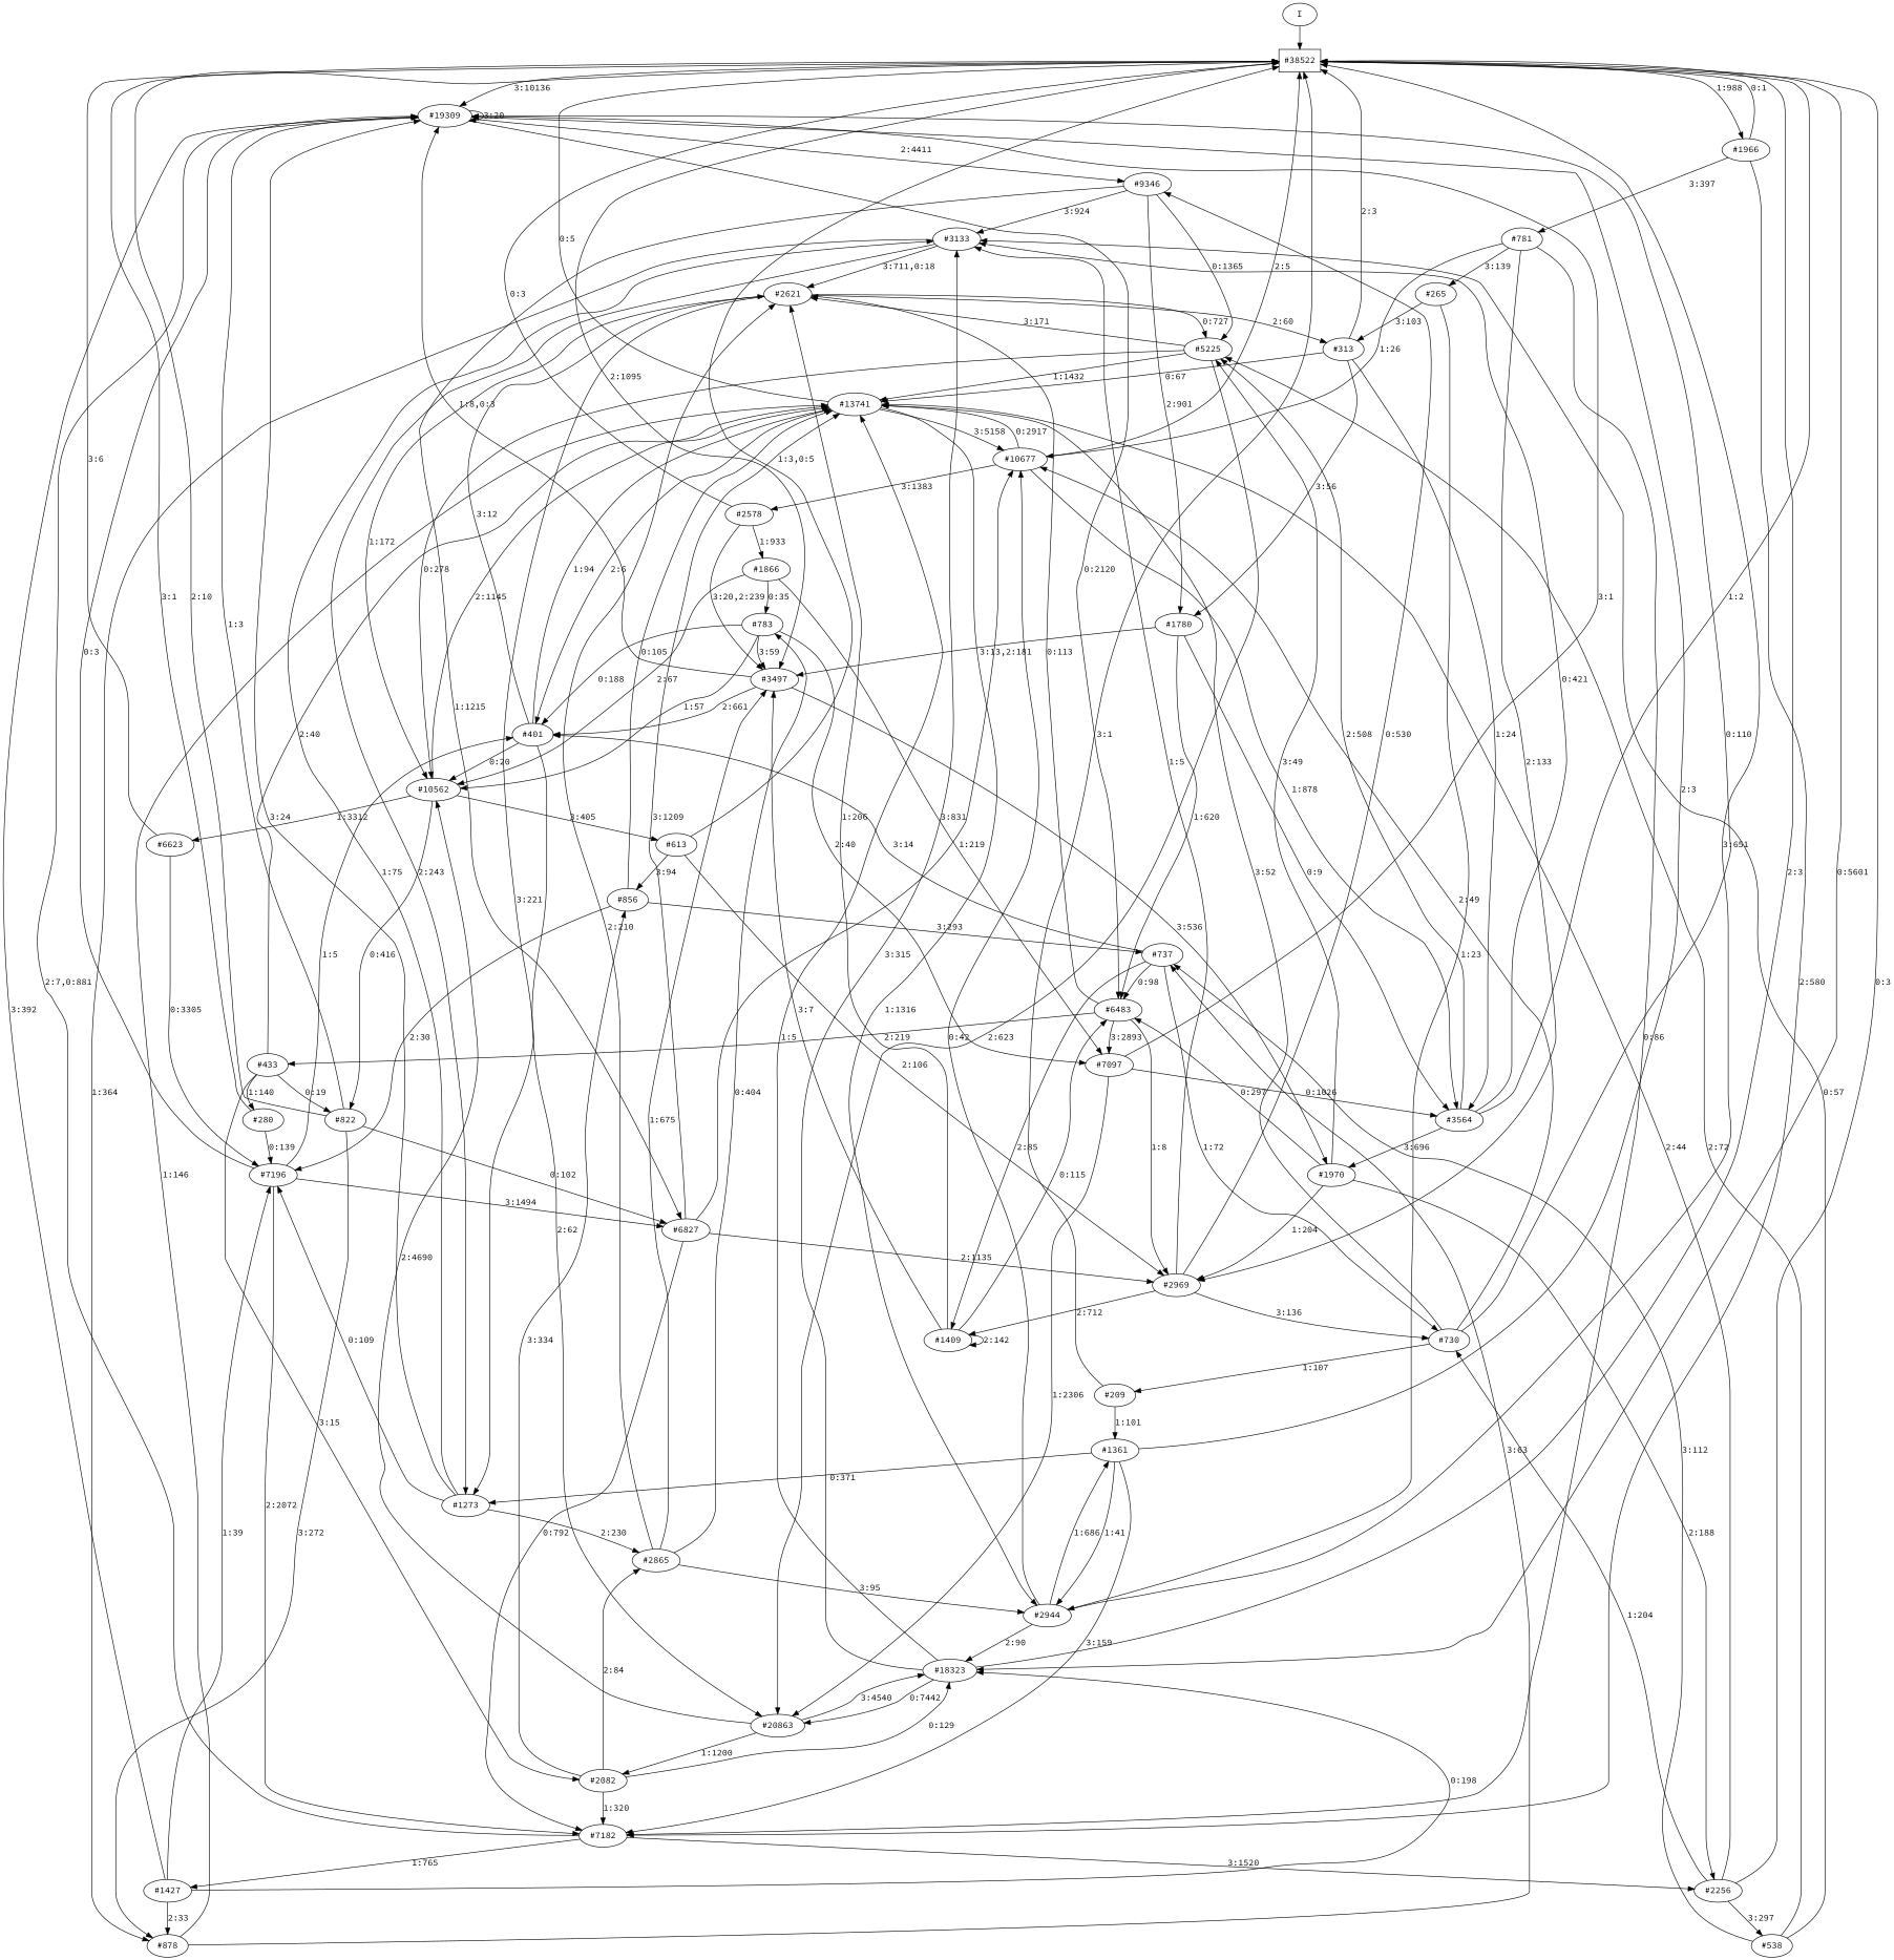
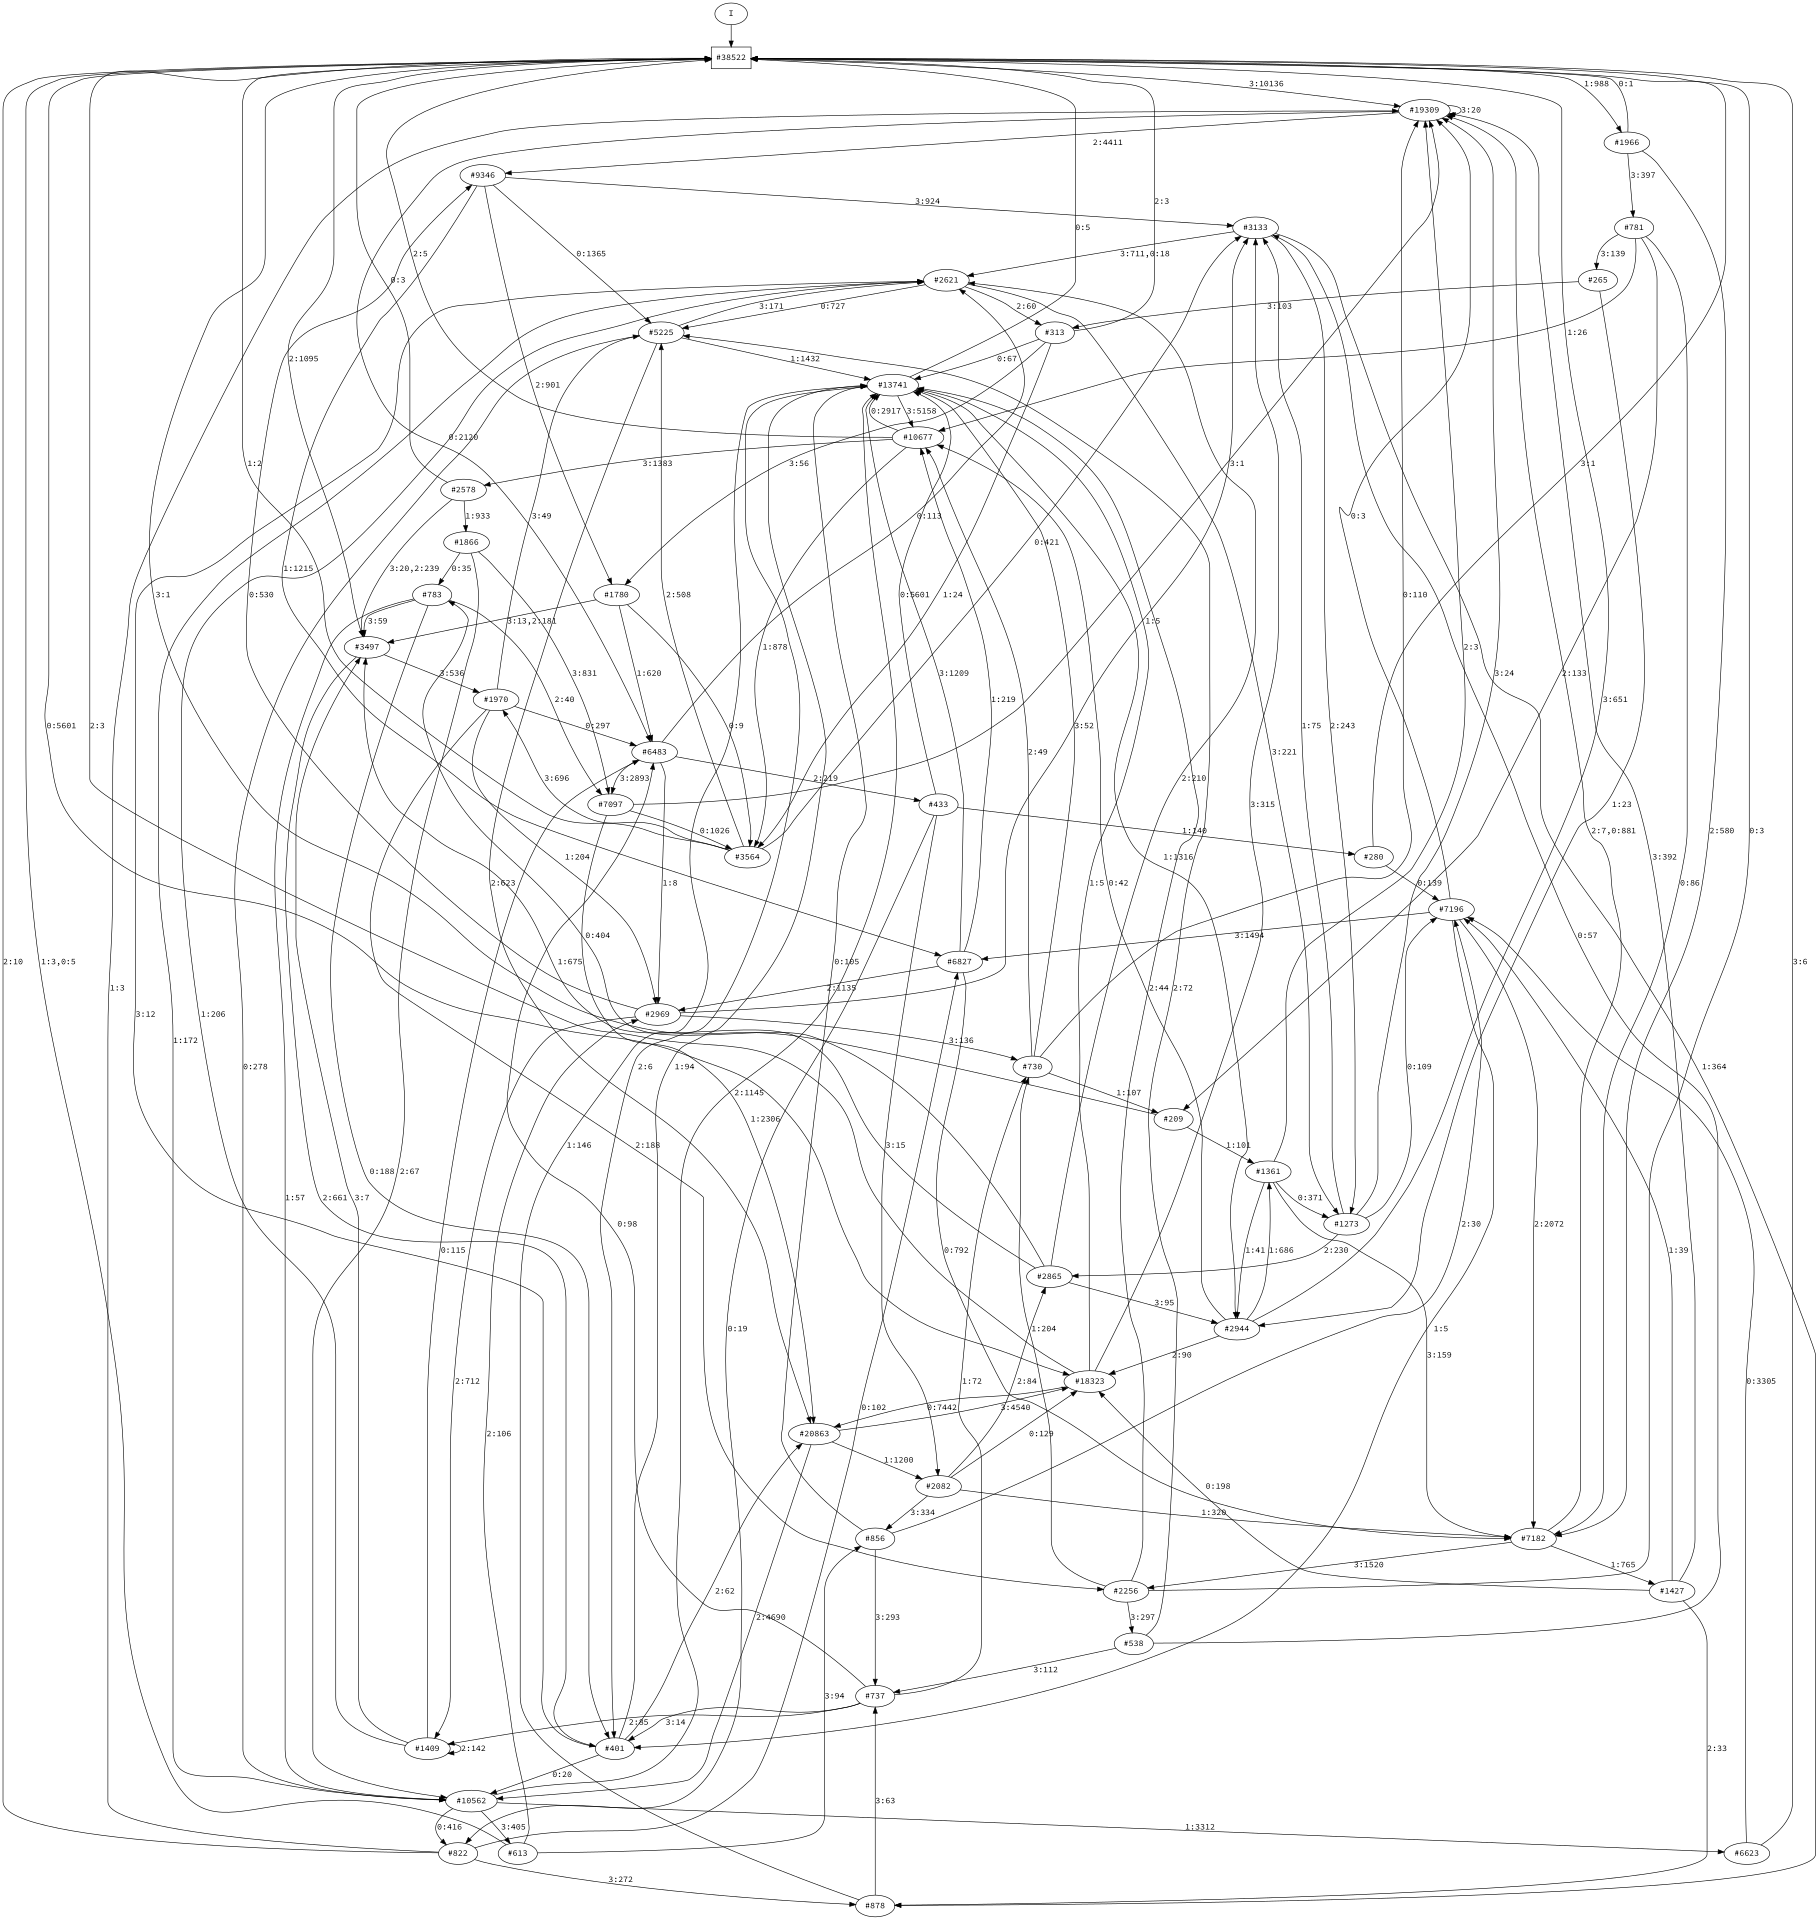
  digraph {
    fontname="Source Code Pro"
    node [fontname="Source Code Pro"]
    edge [fontname="Source Code Pro"]
    n1 [label="#38522" shape=box]
    n2 [label="#19309"]
    n3 [label="#18323"]
    n4 [label="#3497"]
    n5 [label="#1966"]
    n6 [label="#9346"]
    n7 [label="#6483"]
    n8 [label="#13741"]
    n9 [label="#20863"]
    n10 [label="#3133"]
    n11 [label="#1970"]
    n12 [label="#401"]
    n13 [label="#7182"]
    n14 [label="#781"]
    I
    n16 [label="#2865"]
    n17 [label="#2621"]
    n18 [label="#2944"]
    n19 [label="#783"]
    n20 [label="#6827"]
    n21 [label="#5225"]
    n22 [label="#1780"]
    n23 [label="#2969"]
    n24 [label="#7097"]
    n25 [label="#433"]
    n26 [label="#10677"]
    n27 [label="#10562"]
    n28 [label="#2082"]
    n29 [label="#1273"]
    n30 [label="#878"]
    n31 [label="#2256"]
    n32 [label="#1427"]
    n33 [label="#265"]
    n34 [label="#313"]
    n35 [label="#1361"]
    n36 [label="#3564"]
    n37 [label="#730"]
    n38 [label="#1409"]
    n39 [label="#822"]
    n40 [label="#280"]
    n41 [label="#6623"]
    n42 [label="#613"]
    n43 [label="#7196"]
    n44 [label="#2578"]
    n45 [label="#538"]
    n46 [label="#209"]
    n47 [label="#737"]
    n48 [label="#856"]
    n49 [label="#1866"]
    n1 -> n2 [label="3:10136"]
    n1 -> n3 [label="0:5601"]
    n1 -> n4 [label="2:1095"]
    n1 -> n5 [label="1:988"]
    n2 -> n2 [label="3:20"]
    n2 -> n6 [label="2:4411"]
    n2 -> n7 [label="0:2120"]
    n3 -> n1 [label="2:3"]
    n3 -> n8 [label="1:5"]
    n3 -> n9 [label="0:7442"]
    n3 -> n10 [label="3:315"]
-   n4 -> n2 [label="1:8,0:3"]
    n4 -> n11 [label="3:536"]
    n4 -> n12 [label="2:661"]
    n5 -> n1 [label="0:1"]
    n5 -> n13 [label="2:580"]
    n5 -> n14 [label="3:397"]
    n6 -> n10 [label="3:924"]
    n6 -> n20 [label="1:1215"]
    n6 -> n21 [label="0:1365"]
    n6 -> n22 [label="2:901"]
    n7 -> n17 [label="0:113"]
    n7 -> n23 [label="1:8"]
    n7 -> n24 [label="3:2893"]
    n7 -> n25 [label="2:219"]
    n8 -> n1 [label="0:5"]
    n8 -> n12 [label="2:6"]
    n8 -> n18 [label="1:1316"]
    n8 -> n26 [label="3:5158"]
    n9 -> n3 [label="3:4540"]
    n9 -> n27 [label="2:4690"]
    n9 -> n28 [label="1:1200"]
    n10 -> n17 [label="3:711,0:18"]
    n10 -> n29 [label="2:243"]
    n10 -> n30 [label="1:364"]
    n11 -> n7 [label="0:297"]
    n11 -> n21 [label="3:49"]
    n11 -> n23 [label="1:204"]
    n11 -> n31 [label="2:188"]
    n12 -> n8 [label="1:94"]
    n12 -> n9 [label="2:62"]
    n12 -> n17 [label="3:12"]
    n12 -> n27 [label="0:20"]
    n13 -> n2 [label="2:7,0:881"]
    n13 -> n31 [label="3:1520"]
    n13 -> n32 [label="1:765"]
    n14 -> n13 [label="0:86"]
-   n14 -> n23 [label="2:133"]
+   n14 -> n46 [label="2:133"]
    n14 -> n26 [label="1:26"]
    n14 -> n33 [label="3:139"]
    I -> n1
    n16 -> n4 [label="1:675"]
    n16 -> n17 [label="2:210"]
    n16 -> n18 [label="3:95"]
    n16 -> n19 [label="0:404"]
    n17 -> n21 [label="0:727"]
    n17 -> n27 [label="1:172"]
    n17 -> n29 [label="3:221"]
    n17 -> n34 [label="2:60"]
    n18 -> n1 [label="3:651"]
    n18 -> n3 [label="2:90"]
    n18 -> n26 [label="0:42"]
    n18 -> n35 [label="1:686"]
    n19 -> n4 [label="3:59"]
    n19 -> n12 [label="0:188"]
    n19 -> n24 [label="2:40"]
    n19 -> n27 [label="1:57"]
    n20 -> n8 [label="3:1209"]
    n20 -> n13 [label="0:792"]
    n20 -> n23 [label="2:1135"]
    n20 -> n26 [label="1:219"]
    n21 -> n8 [label="1:1432"]
    n21 -> n9 [label="2:623"]
    n21 -> n17 [label="3:171"]
    n21 -> n27 [label="0:278"]
    n22 -> n4 [label="3:13,2:181"]
    n22 -> n7 [label="1:620"]
    n22 -> n36 [label="0:9"]
    n23 -> n6 [label="0:530"]
    n23 -> n10 [label="1:5"]
    n23 -> n37 [label="3:136"]
    n23 -> n38 [label="2:712"]
    n24 -> n2 [label="3:1"]
    n24 -> n9 [label="1:2306"]
    n24 -> n36 [label="0:1026"]
-   n25 -> n8 [label="2:40"]
+   n25 -> n8 [label="0:5601"]
    n25 -> n28 [label="3:15"]
    n25 -> n39 [label="0:19"]
    n25 -> n40 [label="1:140"]
    n26 -> n1 [label="2:5"]
    n26 -> n8 [label="0:2917"]
    n26 -> n36 [label="1:878"]
    n26 -> n44 [label="3:1383"]
    n27 -> n8 [label="2:1145"]
    n27 -> n39 [label="0:416"]
    n27 -> n41 [label="1:3312"]
    n27 -> n42 [label="3:405"]
    n28 -> n3 [label="0:129"]
    n28 -> n13 [label="1:320"]
    n28 -> n16 [label="2:84"]
    n28 -> n48 [label="3:334"]
    n29 -> n2 [label="3:24"]
    n29 -> n10 [label="1:75"]
    n29 -> n16 [label="2:230"]
    n29 -> n43 [label="0:109"]
    n30 -> n8 [label="1:146"]
    n30 -> n47 [label="3:63"]
    n31 -> n1 [label="0:3"]
    n31 -> n8 [label="2:44"]
    n31 -> n37 [label="1:204"]
    n31 -> n45 [label="3:297"]
    n32 -> n2 [label="3:392"]
    n32 -> n3 [label="0:198"]
    n32 -> n30 [label="2:33"]
    n32 -> n43 [label="1:39"]
    n33 -> n18 [label="1:23"]
    n33 -> n34 [label="3:103"]
    n34 -> n1 [label="2:3"]
    n34 -> n8 [label="0:67"]
    n34 -> n22 [label="3:56"]
    n34 -> n36 [label="1:24"]
    n35 -> n2 [label="2:3"]
    n35 -> n13 [label="3:159"]
    n35 -> n18 [label="1:41"]
    n35 -> n29 [label="0:371"]
    n36 -> n1 [label="1:2"]
    n36 -> n10 [label="0:421"]
    n36 -> n11 [label="3:696"]
    n36 -> n21 [label="2:508"]
    n37 -> n2 [label="0:110"]
    n37 -> n8 [label="3:52"]
    n37 -> n26 [label="2:49"]
    n37 -> n46 [label="1:107"]
    n38 -> n4 [label="3:7"]
    n38 -> n7 [label="0:115"]
    n38 -> n17 [label="1:206"]
    n38 -> n38 [label="2:142"]
    n39 -> n1 [label="2:10"]
    n39 -> n2 [label="1:3"]
    n39 -> n20 [label="0:102"]
    n39 -> n30 [label="3:272"]
    n40 -> n1 [label="3:1"]
    n40 -> n43 [label="0:139"]
    n41 -> n1 [label="3:6"]
    n41 -> n43 [label="0:3305"]
    n42 -> n1 [label="1:3,0:5"]
    n42 -> n23 [label="2:106"]
    n42 -> n48 [label="3:94"]
    n43 -> n2 [label="0:3"]
    n43 -> n12 [label="1:5"]
    n43 -> n13 [label="2:2072"]
    n43 -> n20 [label="3:1494"]
    n44 -> n1 [label="0:3"]
    n44 -> n4 [label="3:20,2:239"]
    n44 -> n49 [label="1:933"]
    n45 -> n10 [label="0:57"]
    n45 -> n21 [label="2:72"]
    n45 -> n47 [label="3:112"]
    n46 -> n1 [label="3:1"]
    n46 -> n35 [label="1:101"]
    n47 -> n7 [label="0:98"]
    n47 -> n12 [label="3:14"]
    n47 -> n37 [label="1:72"]
    n47 -> n38 [label="2:85"]
    n48 -> n8 [label="0:105"]
    n48 -> n43 [label="2:30"]
    n48 -> n47 [label="3:293"]
    n49 -> n19 [label="0:35"]
    n49 -> n24 [label="3:831"]
    n49 -> n27 [label="2:67"]
  }
